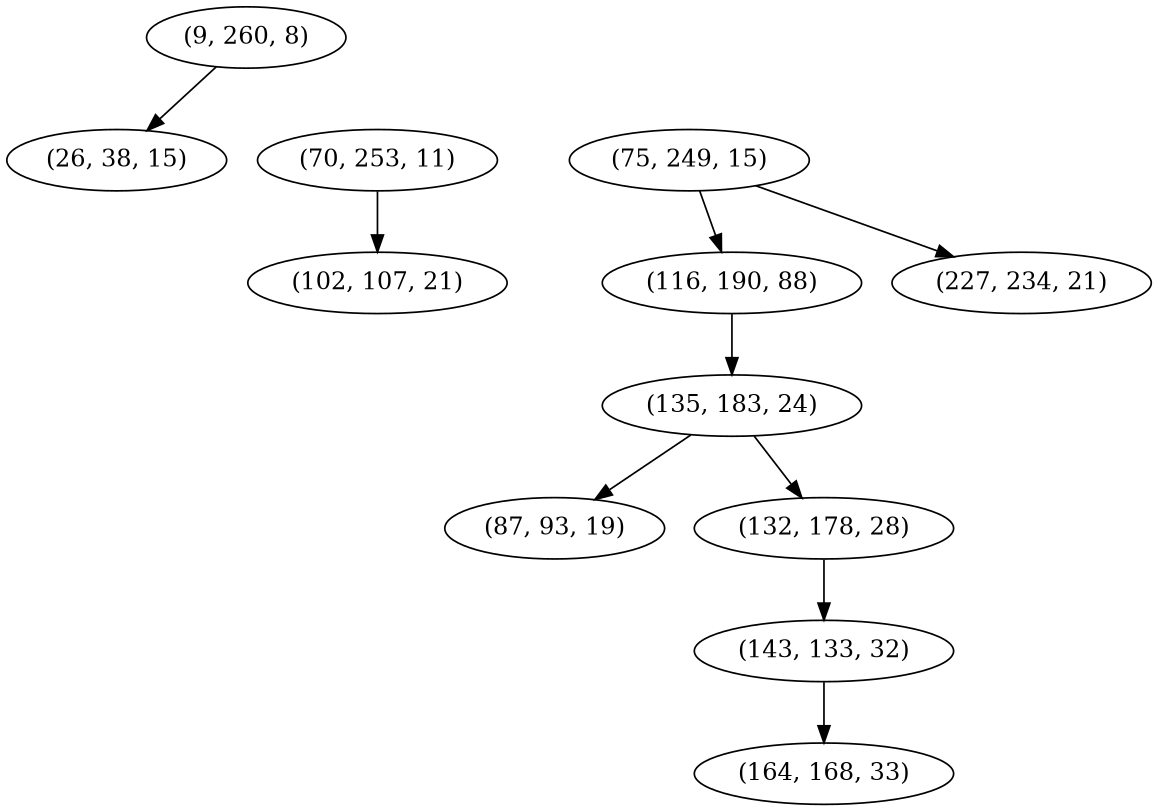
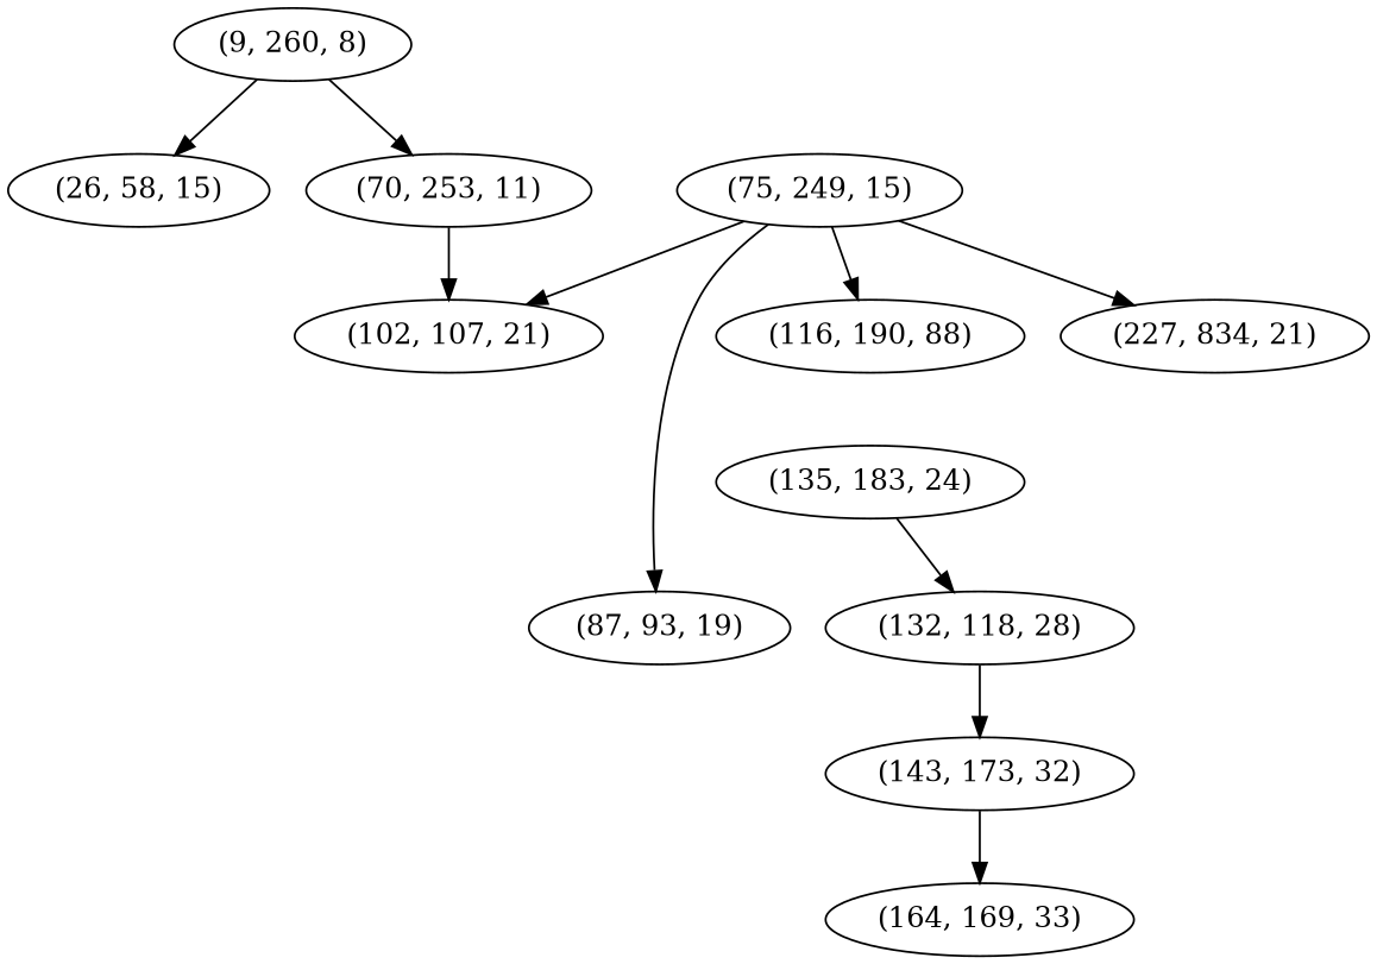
  digraph {
    "(9, 260, 8)"
-   "(26, 58, 15)" [label="(26, 38, 15)"]
+   "(26, 58, 15)"
    "(70, 253, 11)"
    "(102, 107, 21)"
    "(75, 249, 15)"
    "(87, 93, 19)"
    n7 [label="(116, 190, 88)"]
-   "(227, 234, 21)"
+   "(227, 234, 21)" [label="(227, 834, 21)"]
    n9 [label="(135, 183, 24)"]
-   "(132, 178, 28)"
-   "(143, 173, 32)" [label="(143, 133, 32)"]
-   "(164, 169, 33)" [label="(164, 168, 33)"]
+   "(132, 178, 28)" [label="(132, 118, 28)"]
+   "(143, 173, 32)"
+   "(164, 169, 33)"
    "(9, 260, 8)" -> "(26, 58, 15)"
+   "(9, 260, 8)" -> "(70, 253, 11)"
    "(70, 253, 11)" -> "(102, 107, 21)"
-   n9 -> "(87, 93, 19)"
+   "(75, 249, 15)" -> "(102, 107, 21)"
+   "(75, 249, 15)" -> "(87, 93, 19)"
    "(75, 249, 15)" -> n7
    "(75, 249, 15)" -> "(227, 234, 21)"
-   n7 -> n9
    n9 -> "(132, 178, 28)"
    "(132, 178, 28)" -> "(143, 173, 32)"
    "(143, 173, 32)" -> "(164, 169, 33)"
  }
